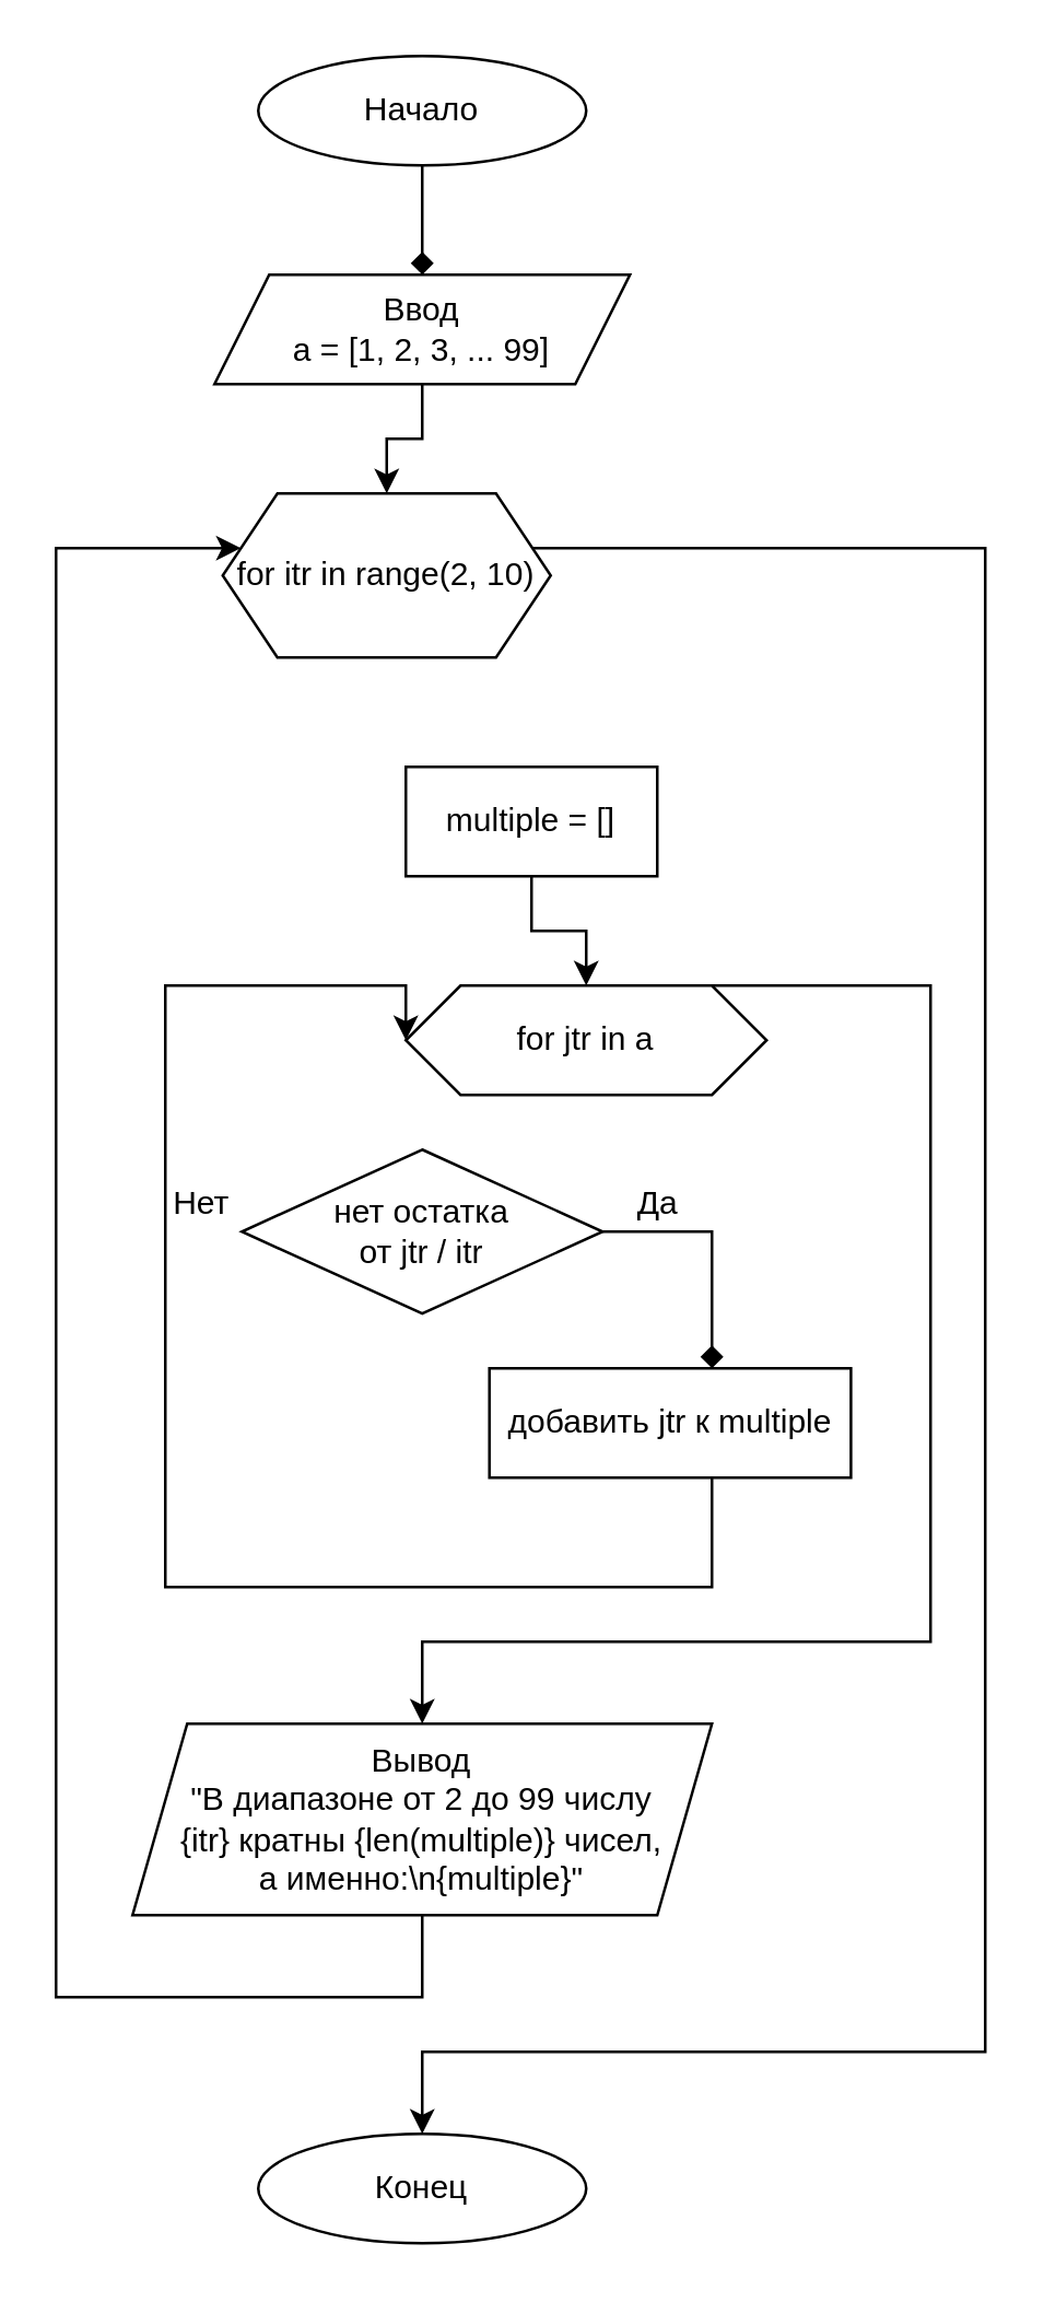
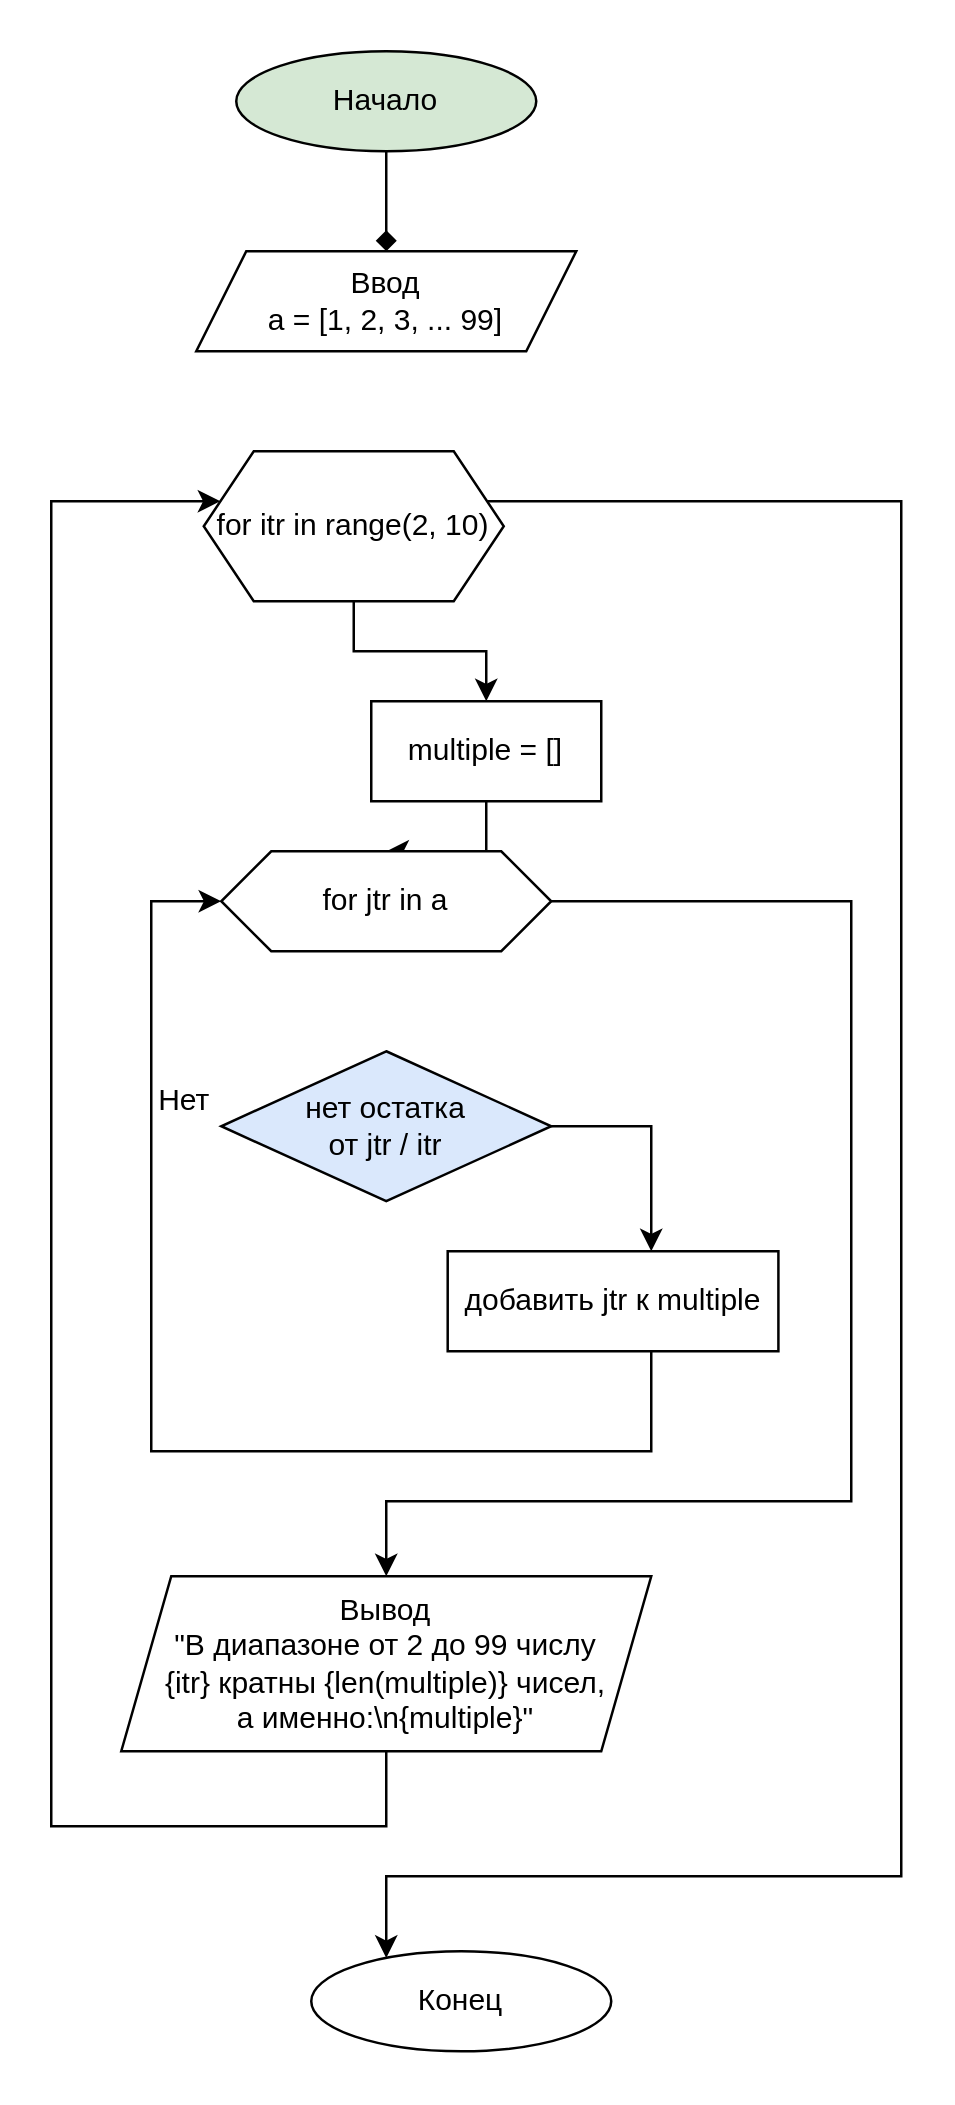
  <mxCell id="0" />
  <mxCell id="1" parent="0" />
  <mxCell id="2" value="" style="edgeStyle=orthogonalEdgeStyle;rounded=0;orthogonalLoop=1;jettySize=auto;html=1;endArrow=diamond;" parent="1" source="3" target="5" edge="1"><mxGeometry relative="1" as="geometry" /></mxCell>
- <mxCell id="3" value="Начало" style="ellipse;whiteSpace=wrap;html=1;" parent="1" vertex="1"><mxGeometry x="94" y="20" width="120" height="40" as="geometry" /></mxCell>
- <mxCell id="4" value="" style="edgeStyle=orthogonalEdgeStyle;rounded=0;orthogonalLoop=1;jettySize=auto;html=1;" edge="1" parent="1" source="5" target="9"><mxGeometry relative="1" as="geometry" /></mxCell>
+ <mxCell id="3" value="Начало" style="ellipse;whiteSpace=wrap;html=1;fillColor=#d5e8d4;" parent="1" vertex="1"><mxGeometry x="94" y="20" width="120" height="40" as="geometry" /></mxCell>
  <mxCell id="5" value="Ввод&lt;br&gt;a = [1, 2, 3, ... 99]" style="shape=parallelogram;perimeter=parallelogramPerimeter;whiteSpace=wrap;html=1;fixedSize=1;" parent="1" vertex="1"><mxGeometry x="78" y="100" width="152" height="40" as="geometry" /></mxCell>
- <mxCell id="6" value="Конец" style="ellipse;whiteSpace=wrap;html=1;" parent="1" vertex="1"><mxGeometry x="94" y="780" width="120" height="40" as="geometry" /></mxCell>
+ <mxCell id="6" value="Конец" style="ellipse;whiteSpace=wrap;html=1;" parent="1" vertex="1"><mxGeometry x="124" y="780" width="120" height="40" as="geometry" /></mxCell>
+ <mxCell id="7" value="" style="edgeStyle=orthogonalEdgeStyle;rounded=0;orthogonalLoop=1;jettySize=auto;html=1;" edge="1" parent="1" source="9" target="11"><mxGeometry relative="1" as="geometry" /></mxCell>
  <mxCell id="8" style="edgeStyle=orthogonalEdgeStyle;rounded=0;orthogonalLoop=1;jettySize=auto;html=1;" edge="1" parent="1" source="9" target="6"><mxGeometry relative="1" as="geometry"><Array as="points"><mxPoint x="360" y="200" /><mxPoint x="360" y="750" /><mxPoint x="154" y="750" /></Array></mxGeometry></mxCell>
  <mxCell id="9" value="for itr in range(2, 10)" style="shape=hexagon;perimeter=hexagonPerimeter2;whiteSpace=wrap;html=1;fixedSize=1;" vertex="1" parent="1"><mxGeometry x="81" y="180" width="120" height="60" as="geometry" /></mxCell>
  <mxCell id="10" value="" style="edgeStyle=orthogonalEdgeStyle;rounded=0;orthogonalLoop=1;jettySize=auto;html=1;" edge="1" parent="1" source="11" target="13"><mxGeometry relative="1" as="geometry" /></mxCell>
  <mxCell id="11" value="multiple = []" style="rounded=0;whiteSpace=wrap;html=1;" vertex="1" parent="1"><mxGeometry x="148" y="280" width="92" height="40" as="geometry" /></mxCell>
  <mxCell id="12" style="edgeStyle=orthogonalEdgeStyle;rounded=0;orthogonalLoop=1;jettySize=auto;html=1;" edge="1" parent="1" source="13" target="21"><mxGeometry relative="1" as="geometry"><Array as="points"><mxPoint x="340" y="360" /><mxPoint x="340" y="600" /><mxPoint x="154" y="600" /></Array></mxGeometry></mxCell>
- <mxCell id="13" value="for jtr in a" style="shape=hexagon;perimeter=hexagonPerimeter2;whiteSpace=wrap;html=1;fixedSize=1;" vertex="1" parent="1"><mxGeometry x="148" y="360" width="132" height="40" as="geometry" /></mxCell>
- <mxCell id="14" style="edgeStyle=orthogonalEdgeStyle;rounded=0;orthogonalLoop=1;jettySize=auto;html=1;endArrow=diamond;" edge="1" parent="1" source="15" target="17"><mxGeometry relative="1" as="geometry"><Array as="points"><mxPoint x="260" y="450" /></Array></mxGeometry></mxCell>
- <mxCell id="15" value="нет остатка &lt;br&gt;от jtr / itr" style="rhombus;whiteSpace=wrap;html=1;" vertex="1" parent="1"><mxGeometry x="88" y="420" width="132" height="60" as="geometry" /></mxCell>
+ <mxCell id="13" value="for jtr in a" style="shape=hexagon;perimeter=hexagonPerimeter2;whiteSpace=wrap;html=1;fixedSize=1;" vertex="1" parent="1"><mxGeometry x="88" y="340" width="132" height="40" as="geometry" /></mxCell>
+ <mxCell id="14" style="edgeStyle=orthogonalEdgeStyle;rounded=0;orthogonalLoop=1;jettySize=auto;html=1;" edge="1" parent="1" source="15" target="17"><mxGeometry relative="1" as="geometry"><Array as="points"><mxPoint x="260" y="450" /></Array></mxGeometry></mxCell>
+ <mxCell id="15" value="нет остатка &lt;br&gt;от jtr / itr" style="rhombus;whiteSpace=wrap;html=1;fillColor=#dae8fc;" vertex="1" parent="1"><mxGeometry x="88" y="420" width="132" height="60" as="geometry" /></mxCell>
  <mxCell id="16" style="edgeStyle=orthogonalEdgeStyle;rounded=0;orthogonalLoop=1;jettySize=auto;html=1;entryX=0;entryY=0.5;entryDx=0;entryDy=0;" edge="1" parent="1" source="17" target="13"><mxGeometry relative="1" as="geometry"><Array as="points"><mxPoint x="260" y="580" /><mxPoint x="60" y="580" /><mxPoint x="60" y="360" /></Array></mxGeometry></mxCell>
  <mxCell id="17" value="добавить jtr к multiple&lt;br&gt;" style="rounded=0;whiteSpace=wrap;html=1;" vertex="1" parent="1"><mxGeometry x="178.58" y="500" width="132.28" height="40" as="geometry" /></mxCell>
- <mxCell id="18" value="Да" style="text;html=1;align=center;verticalAlign=middle;resizable=0;points=[];autosize=1;" vertex="1" parent="1"><mxGeometry x="225" y="430" width="30" height="20" as="geometry" /></mxCell>
  <mxCell id="19" value="Нет" style="text;html=1;align=center;verticalAlign=middle;resizable=0;points=[];autosize=1;" vertex="1" parent="1"><mxGeometry x="53" y="430" width="40" height="20" as="geometry" /></mxCell>
  <mxCell id="20" style="edgeStyle=orthogonalEdgeStyle;rounded=0;orthogonalLoop=1;jettySize=auto;html=1;" edge="1" parent="1" source="21" target="9"><mxGeometry relative="1" as="geometry"><Array as="points"><mxPoint x="154" y="730" /><mxPoint x="20" y="730" /><mxPoint x="20" y="200" /></Array></mxGeometry></mxCell>
  <mxCell id="21" value="Вывод&lt;br&gt;&quot;В диапазоне от 2 до 99 числу &lt;br&gt;{itr} кратны {len(multiple)} чисел, &lt;br&gt;а именно:\n{multiple}&quot;" style="shape=parallelogram;perimeter=parallelogramPerimeter;whiteSpace=wrap;html=1;fixedSize=1;" vertex="1" parent="1"><mxGeometry x="48" y="630" width="212" height="70" as="geometry" /></mxCell>
